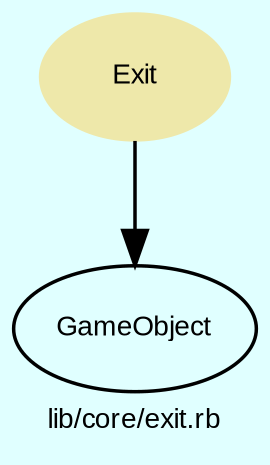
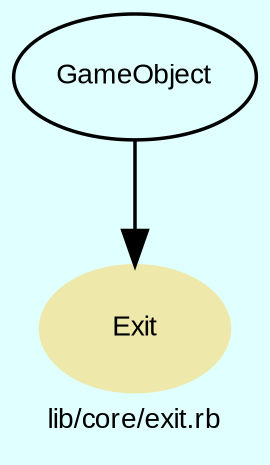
  digraph {
    bgcolor=lightcyan1
    compound=true
    fontname=Arial
    fontsize=8
    label="lib/core/exit.rb"
    node [fontname=Arial fontsize=8]
    n1 [color=palegoldenrod fontcolor=black label=Exit shape=ellipse style=filled]
    n2 [color=black label=GameObject]
-   n1 -> n2
+   n2 -> n1
  }
